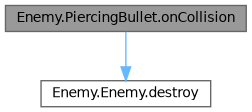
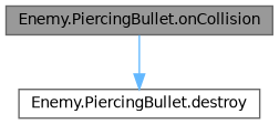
  digraph {
    rankdir=TB
    node [fontname=Helvetica fontsize=10 shape=box style=filled]
    n1 [color=gray40 fillcolor=grey60 fontcolor=black height=0.2 label="Enemy.PiercingBullet.onCollision" width=0.4]
-   n2 [color=grey40 fillcolor=white height=0.2 label="Enemy.Enemy.destroy" width=0.4]
+   n2 [color=grey40 fillcolor=white height=0.2 label="Enemy.PiercingBullet.destroy" width=0.4]
    n1 -> n2 [color=steelblue1 fontname=Helvetica fontsize=10 labelfontname=Helvetica labelfontsize=10 style=solid]
  }
